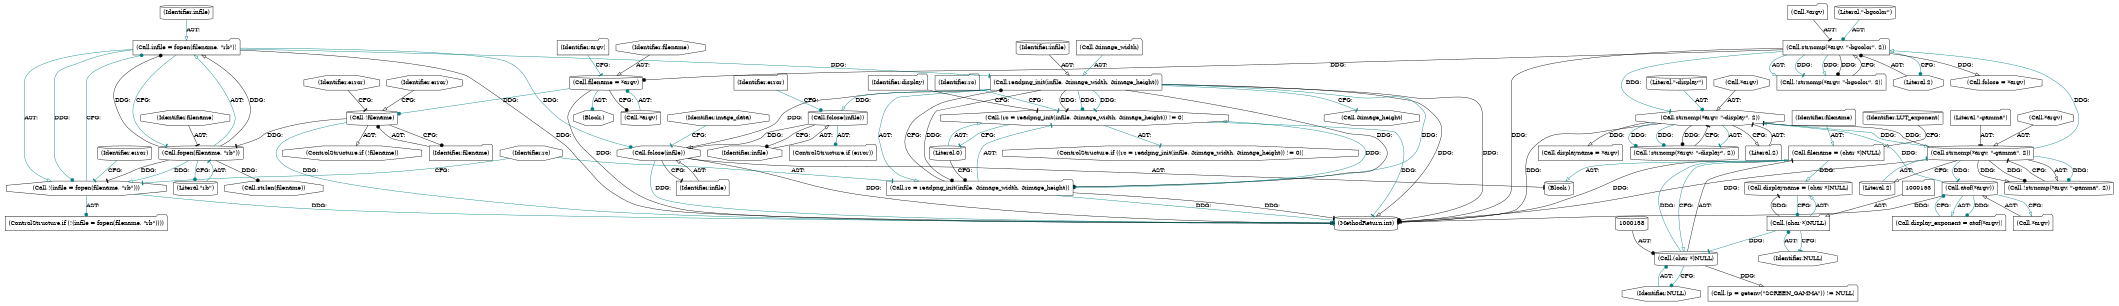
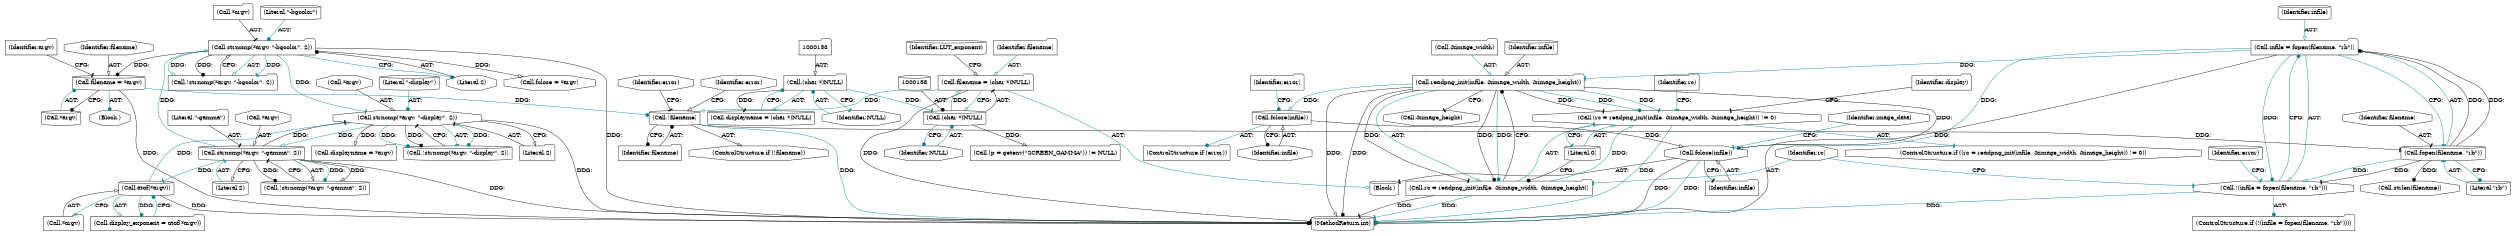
  digraph {
    node [shape=folder]
    edge [arrowhead=onormal color=teal]
    n1 [label="(Call,infile = fopen(filename, \"rb\"))"]
    n2 [label="(Call,fopen(filename, \"rb\"))" shape=cylinder]
    n3 [label="(Call,!(infile = fopen(filename, \"rb\")))" shape=octagon]
    n4 [label="(Call,readpng_init(infile, &image_width, &image_height))"]
    n5 [label="(Call,fclose(infile))" shape=octagon]
    n6 [label="(MethodReturn,int)" shape=cylinder]
    n7 [label="(Call,strlen(filename))" shape=octagon]
    n8 [label="(Literal,\"rb\")" shape=cylinder]
    n9 [label="(ControlStructure,if (!(infile = fopen(filename, \"rb\"))))"]
    n10 [label="(Call,(rc = readpng_init(infile, &image_width, &image_height)) != 0)" shape=octagon]
    n11 [label="(Call,rc = readpng_init(infile, &image_width, &image_height))"]
    n12 [label="(Call,fclose(infile))" shape=cylinder]
    n13 [label="(Call,&image_height)" shape=octagon]
    n14 [label="(Block,)" shape=cylinder]
    n15 [label="(Identifier,infile)"]
    n16 [label="(Call,!filename)" shape=cylinder]
    n17 [label="(ControlStructure,if (!filename))" shape=octagon]
    n18 [label="(Identifier,filename)"]
    n19 [label="(Call,filename = *argv)" shape=cylinder]
    n20 [label="(Block,)" shape=octagon]
    n21 [label="(Call,*argv)" shape=cylinder]
    n22 [label="(Call,strncmp(*argv, \"-bgcolor\", 2))"]
    n23 [label="(Call,strncmp(*argv, \"-display\", 2))" shape=octagon]
    n24 [label="(Call,!strncmp(*argv, \"-bgcolor\", 2))"]
    n25 [label="(Literal,2)" shape=octagon]
    n26 [label="(Call,fclose = *argv)" shape=octagon]
    n27 [label="(Call,strncmp(*argv, \"-gamma\", 2))" shape=cylinder]
    n28 [label="(Call,displayname = *argv)"]
    n29 [label="(Call,!strncmp(*argv, \"-display\", 2))" shape=cylinder]
    n30 [label="(Literal,2)"]
    n31 [label="(Call,atof(*argv))" shape=cylinder]
    n32 [label="(Literal,2)" shape=cylinder]
    n33 [label="(Call,!strncmp(*argv, \"-gamma\", 2))" shape=cylinder]
    n34 [label="(Call,*argv)"]
    n35 [label="(Call,display_exponent = atof(*argv))"]
    n36 [label="(Call,filename = (char *)NULL)"]
    n37 [label="(Call,(char *)NULL)" shape=cylinder]
    n38 [label="(Identifier,NULL)" shape=octagon]
    n39 [label="(Call,(p = getenv(\"SCREEN_GAMMA\")) != NULL)"]
    n40 [label="(Call,(char *)NULL)"]
    n41 [label="(Call,displayname = (char *)NULL)" shape=cylinder]
    n42 [label="(Identifier,NULL)" shape=octagon]
    n43 [label="(Literal,0)" shape=cylinder]
    n44 [label="(ControlStructure,if ((rc = readpng_init(infile, &image_width, &image_height)) != 0))" shape=octagon]
    n45 [label="(Identifier,infile)" shape=octagon]
    n46 [label="(ControlStructure,if (error))"]
    n47 [label="(Identifier,LUT_exponent)" shape=cylinder]
    n48 [label="(Identifier,error)"]
    n49 [label="(Identifier,filename)"]
    n50 [label="(Identifier,filename)" shape=octagon]
    n51 [label="(Identifier,error)" shape=octagon]
    n52 [label="(Identifier,display)"]
    n53 [label="(Identifier,rc)" shape=octagon]
    n54 [label="(Identifier,argv)"]
    n55 [label="(Identifier,filename)" shape=octagon]
    n56 [label="(Literal,\"-display\")" shape=cylinder]
    n57 [label="(Identifier,error)" shape=cylinder]
    n58 [label="(Literal,\"-gamma\")"]
    n59 [label="(Call,*argv)" shape=octagon]
    n60 [label="(Literal,\"-bgcolor\")" shape=cylinder]
    n61 [label="(Identifier,infile)" shape=cylinder]
    n62 [label="(Identifier,image_data)" shape=octagon]
    n63 [label="(Identifier,infile)" shape=cylinder]
    n64 [label="(Call,*argv)" shape=octagon]
    n65 [label="(Call,&image_width)"]
    n66 [label="(Identifier,error)" shape=octagon]
    n67 [label="(Call,*argv)"]
    n68 [label="(Identifier,rc)"]
    1000158 [shape=cylinder]
    1000153
    n1 -> n2 [arrowhead=tee label="CFG: "]
    n1 -> n3 [label="AST: "]
    n1 -> n3 [arrowhead=dot label="DDG: "]
    n1 -> n4 [arrowhead=tee label="DDG: "]
    n1 -> n5 [arrowhead=dot label="DDG: "]
    n1 -> n6 [color=black label="DDG: "]
    n2 -> n1 [label="AST: "]
    n2 -> n1 [color=black label="DDG: "]
    n2 -> n1 [arrowhead=dot color=black label="DDG: "]
    n2 -> n3 [label="DDG: "]
    n2 -> n3 [arrowhead=tee color=black label="DDG: "]
    n2 -> n7 [arrowhead=dot color=black label="DDG: "]
    n2 -> n8 [arrowhead=dot label="CFG: "]
    n3 -> n1 [arrowhead=dot label="CFG: "]
    n3 -> n6 [arrowhead=dot label="DDG: "]
    n3 -> n9 [arrowhead=dot label="AST: "]
    n4 -> n5 [color=black label="DDG: "]
    n4 -> n6 [color=black label="DDG: "]
    n4 -> n6 [arrowhead=dot color=black label="DDG: "]
    n4 -> n10 [arrowhead=dot label="DDG: "]
    n4 -> n10 [arrowhead=tee label="DDG: "]
    n4 -> n10 [arrowhead=tee color=black label="DDG: "]
    n4 -> n11 [label="AST: "]
    n4 -> n11 [arrowhead=dot label="DDG: "]
    n4 -> n11 [arrowhead=dot color=black label="DDG: "]
    n4 -> n11 [arrowhead=tee color=black label="DDG: "]
    n4 -> n12 [label="DDG: "]
-   n4 -> n13 [arrowhead=tee label="CFG: "]
+   n4 -> n13 [arrowhead=tee color=black label="CFG: "]
    n5 -> n6 [arrowhead=tee color=black label="DDG: "]
    n5 -> n6 [arrowhead=dot label="DDG: "]
    n5 -> n14 [arrowhead=tee color=black label="AST: "]
    n5 -> n15 [arrowhead=tee color=black label="CFG: "]
    n8 -> n2 [arrowhead=tee label="AST: "]
    n10 -> n6 [arrowhead=tee label="DDG: "]
    n10 -> n43 [arrowhead=tee label="CFG: "]
    n10 -> n44 [arrowhead=tee label="AST: "]
    n11 -> n4 [arrowhead=dot color=black label="CFG: "]
    n11 -> n6 [arrowhead=tee label="DDG: "]
    n11 -> n6 [arrowhead=tee color=black label="DDG: "]
    n11 -> n10 [arrowhead=tee label="AST: "]
    n11 -> n10 [label="DDG: "]
    n12 -> n5 [color=black label="DDG: "]
    n12 -> n45 [arrowhead=dot color=black label="CFG: "]
    n12 -> n46 [arrowhead=dot label="AST: "]
    n15 -> n5 [color=black label="AST: "]
    n16 -> n2 [arrowhead=tee color=black label="DDG: "]
    n16 -> n6 [arrowhead=dot label="DDG: "]
    n16 -> n17 [color=black label="AST: "]
    n16 -> n18 [arrowhead=dot color=black label="CFG: "]
    n18 -> n16 [arrowhead=dot color=black label="AST: "]
    n19 -> n6 [color=black label="DDG: "]
    n19 -> n16 [arrowhead=dot label="DDG: "]
    n19 -> n20 [arrowhead=dot label="AST: "]
    n19 -> n21 [arrowhead=dot color=black label="CFG: "]
    n21 -> n19 [arrowhead=dot label="AST: "]
    n22 -> n6 [color=black label="DDG: "]
    n22 -> n19 [arrowhead=dot color=black label="DDG: "]
    n22 -> n23 [arrowhead=tee label="DDG: "]
    n22 -> n24 [label="AST: "]
    n22 -> n24 [arrowhead=tee label="DDG: "]
    n22 -> n24 [label="DDG: "]
    n22 -> n24 [arrowhead=dot color=black label="DDG: "]
    n22 -> n25 [arrowhead=dot label="CFG: "]
    n22 -> n26 [color=black label="DDG: "]
    n23 -> n6 [arrowhead=dot color=black label="DDG: "]
    n23 -> n27 [label="DDG: "]
    n23 -> n28 [color=black label="DDG: "]
    n23 -> n29 [arrowhead=tee label="AST: "]
    n23 -> n29 [arrowhead=dot label="DDG: "]
    n23 -> n29 [arrowhead=dot label="DDG: "]
    n23 -> n29 [arrowhead=dot color=black label="DDG: "]
    n23 -> n30 [color=black label="CFG: "]
    n24 -> n22 [color=black label="CFG: "]
    n25 -> n22 [arrowhead=dot color=black label="AST: "]
    n27 -> n6 [arrowhead=dot color=black label="DDG: "]
    n27 -> n22 [label="DDG: "]
    n27 -> n23 [arrowhead=tee color=black label="DDG: "]
    n27 -> n31 [arrowhead=tee label="DDG: "]
    n27 -> n32 [color=black label="CFG: "]
    n27 -> n33 [color=black label="AST: "]
    n27 -> n33 [arrowhead=dot label="DDG: "]
    n27 -> n33 [color=black label="DDG: "]
    n27 -> n33 [arrowhead=dot color=black label="DDG: "]
    n29 -> n23 [arrowhead=tee color=black label="CFG: "]
    n30 -> n23 [arrowhead=tee color=black label="AST: "]
    n31 -> n6 [color=black label="DDG: "]
    n31 -> n23 [label="DDG: "]
    n31 -> n34 [label="CFG: "]
    n31 -> n35 [label="AST: "]
    n31 -> n35 [arrowhead=dot label="DDG: "]
    n32 -> n27 [arrowhead=tee label="AST: "]
    n33 -> n27 [arrowhead=tee color=black label="CFG: "]
    n34 -> n31 [color=black label="AST: "]
    n35 -> n31 [arrowhead=dot label="CFG: "]
    n36 -> n6 [arrowhead=tee color=black label="DDG: "]
    n36 -> n14 [label="AST: "]
-   n36 -> n41 [label="DDG: "]
+   n36 -> n16 [label="DDG: "]
    n36 -> n37 [label="CFG: "]
    n37 -> n36 [arrowhead=tee color=black label="AST: "]
    n37 -> n36 [label="DDG: "]
    n37 -> n38 [arrowhead=dot label="CFG: "]
    n37 -> n39 [color=black label="DDG: "]
    n38 -> n37 [arrowhead=dot label="AST: "]
    n40 -> n37 [arrowhead=tee label="DDG: "]
    n40 -> n41 [label="AST: "]
    n40 -> n41 [arrowhead=tee color=black label="DDG: "]
    n40 -> n42 [arrowhead=tee label="CFG: "]
    n41 -> n40 [arrowhead=dot label="CFG: "]
    n42 -> n40 [arrowhead=dot label="AST: "]
    n43 -> n10 [label="AST: "]
    n43 -> n11 [arrowhead=dot color=black label="CFG: "]
    n45 -> n12 [color=black label="AST: "]
    n47 -> n36 [color=black label="CFG: "]
    n48 -> n12 [arrowhead=dot label="CFG: "]
    n49 -> n36 [label="AST: "]
    n50 -> n19 [color=black label="AST: "]
    n51 -> n16 [arrowhead=tee color=black label="CFG: "]
    n52 -> n10 [arrowhead=tee color=black label="CFG: "]
    n53 -> n3 [arrowhead=tee label="CFG: "]
    n53 -> n11 [arrowhead=tee label="AST: "]
-   n54 -> n19 [arrowhead=tee label="CFG: "]
+   n54 -> n19 [arrowhead=tee color=black label="CFG: "]
    n55 -> n2 [arrowhead=tee color=black label="AST: "]
    n56 -> n23 [arrowhead=dot label="AST: "]
    n57 -> n3 [arrowhead=tee label="CFG: "]
    n58 -> n27 [arrowhead=tee color=black label="AST: "]
    n59 -> n27 [color=black label="AST: "]
    n60 -> n22 [arrowhead=dot label="AST: "]
    n61 -> n4 [color=black label="AST: "]
    n62 -> n5 [arrowhead=tee label="CFG: "]
    n63 -> n1 [label="AST: "]
    n64 -> n23 [color=black label="AST: "]
    n65 -> n4 [label="AST: "]
    n66 -> n16 [color=black label="CFG: "]
    n67 -> n22 [arrowhead=tee color=black label="AST: "]
    n68 -> n10 [arrowhead=tee label="CFG: "]
    1000158 -> n37 [arrowhead=dot color=black label="AST: "]
    1000153 -> n40 [color=black label="AST: "]
  }
